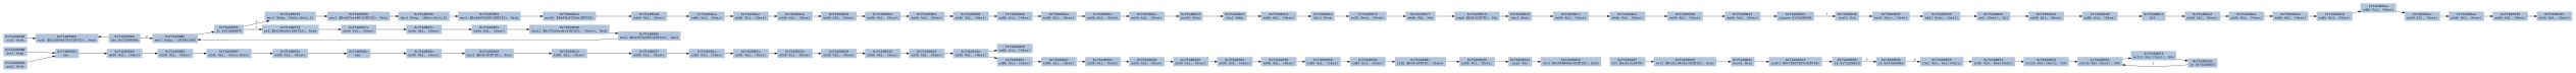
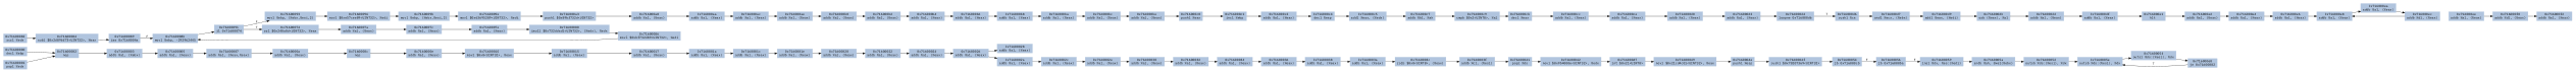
  digraph {
    fontname="IBM Plex Mono"
    rankdir=LR
    node [color=lightsteelblue fillcolor=lightsteelblue fontname="IBM Plex Mono" shape=rectangle style=filled]
    edge [color="#000000" fontname="IBM Plex Mono"]
    n1 [label="0x71600000\ndecl %ebp"]
    n2 [label="0x71600002\nnop "]
    n3 [label="0x71600001\npopl %edx"]
    n4 [label="0x71600003\naddb %al, (%ebx)"]
    n5 [label="0x71600005\naddb %al, (%eax)"]
    n6 [label="0x71600007\naddb %al, (%eax,%eax)"]
    n7 [label="0x7160000a\naddb %al, (%eax)"]
    n8 [label="0x7160000c\nnop "]
    n9 [label="0x7160000e\naddb %al, (%eax)"]
    n10 [label="0x71600010\nmovl $0x0<UINT32>, %eax"]
    n11 [label="0x71600015\naddb %al, (%eax)"]
    n12 [label="0x71600017\naddb %al, (%eax)"]
    n13 [label="0x7160001a\naddb %al, (%eax)"]
    n14 [label="0x7160001c\naddb %al, (%eax)"]
    n15 [label="0x7160001e\naddb %al, (%eax)"]
    n16 [label="0x71600020\naddb %al, (%eax)"]
    n17 [label="0x71600022\naddb %al, (%eax)"]
    n18 [label="0x71600024\naddb %al, (%eax)"]
    n19 [label="0x71600026\naddb %al, (%eax)"]
    n20 [label="0x71600028\naddb %al, (%eax)"]
    n21 [label="0x7160002a\naddb %al, (%eax)"]
    n22 [label="0x7160002c\naddb %al, (%eax)"]
    n23 [label="0x7160002e\naddb %al, (%eax)"]
    n24 [label="0x71600030\naddb %al, (%eax)"]
    n25 [label="0x71600032\naddb %al, (%eax)"]
    n26 [label="0x71600034\naddb %al, (%eax)"]
    n27 [label="0x71600036\naddb %al, (%eax)"]
    n28 [label="0x71600038\naddb %al, (%eax)"]
    n29 [label="0x7160003a\naddb %al, (%eax)"]
    n30 [label="0x7160003c\nrolb $0x0<UINT8>, (%eax)"]
    n31 [label="0x7160003f\naddb %cl, (%esi)"]
    n32 [label="0x71600041\npopl %ds"]
    n33 [label="0x71600042\nmovl $0x9b4000e<UINT32>, %edx"]
    n34 [label="0x71600047\nint $0x21<UINT8>"]
    n35 [label="0x71600049\nmovl $0x21cd4c01<UINT32>, %eax"]
    n36 [label="0x7160004e\npushl %esp"]
    n37 [label="0x7160004f\npushl $0x70207369<UINT32>"]
    n38 [label="0x71600054\njb 0x716000c5"]
    n39 [label="0x71600056\njb 0x716000ba"]
    n40 [label="0x71600059\ninsl %dx, %es:(%edi)"]
    n41 [label="0x7160005a\nandb %ah, 0x61(%ebx)"]
    n42 [label="0x7160005d\noutsb %ds:(%esi), %dx"]
    n43 [label="0x7160005e\noutsb %ds:(%esi), %dx"]
    n44 [label="0x7160005f\noutsl %ds:(%esi), %dx"]
    n45 [label="0x71600060\nje 0x71600082"]
    n46 [label="0x71600082\nrcrl %edx"]
    n47 [label="0x71600084\nsubl $0x2d89bf73<UINT32>, %eax"]
    n48 [label="0x71600089\njae 0x7160004a"]
    n49 [label="0x7160008b\nmovl %ebp, -292962445"]
    n50 [label="0x71600091\njl 0x71600074"]
    n51 [label="0x71600074\norl $0x240a0d<UINT32>, %eax"]
    n52 [label="0x71600093\nmovl %ebp, (%ebx,%esi,2)"]
    n53 [label="0x7160007a\naddb %al, (%eax)"]
    n54 [label="0x71600096\nmovl $0xe57cee89<UINT32>, %edi"]
    n55 [label="0x7160007c\naddb %al, (%eax)"]
    n56 [label="0x7160007e\naddb %al, (%eax)"]
    n57 [label="0x71600080\nimull $0x732ddad1<UINT32>, (%edx), %edx"]
    n58 [label="0x71600086\nmovl $0xbf732d89<UINT32>, %edi"]
    n59 [label="0x7160009b\nmovl %ebp, (%ebx,%esi,2)"]
    n60 [label="0x7160009e\nmovl $0x63695289<UINT32>, %edi"]
    n61 [label="0x716000a3\npushl $0x89bf732d<UINT32>"]
    n62 [label="0x716000a8\naddb %al, (%eax)"]
    n63 [label="0x716000aa\naddb %al, (%eax)"]
    n64 [label="0x716000ac\naddb %al, (%eax)"]
    n65 [label="0x716000ae\naddb %al, (%eax)"]
    n66 [label="0x716000b0\naddb %al, (%eax)"]
    n67 [label="0x716000b2\naddb %al, (%eax)"]
    n68 [label="0x716000b4\naddb %al, (%eax)"]
    n69 [label="0x716000b6\naddb %al, (%eax)"]
    n70 [label="0x716000b8\naddb %al, (%eax)"]
    n71 [label="0x716000ba\naddb %al, (%eax)"]
    n72 [label="0x716000bc\naddb %al, (%eax)"]
    n73 [label="0x716000be\naddb %al, (%eax)"]
    n74 [label="0x716000c0\npushl %eax"]
    n75 [label="0x716000c1\nincl %ebp"]
    n76 [label="0x716000c2\naddb %al, (%eax)"]
    n77 [label="0x716000c4\ndecl %esp"]
    n78 [label="0x716000c5\naddl %eax, (%edx)"]
    n79 [label="0x716000c7\naddb %bl, %ah"]
    n80 [label="0x716000c9\ncmpb $0x2<UINT8>, %al"]
    n81 [label="0x716000cb\ndecl %eax"]
    n82 [label="0x716000cc\naddb %al, (%eax)"]
    n83 [label="0x716000ce\naddb %al, (%eax)"]
    n84 [label="0x716000d0\naddb %al, (%eax)"]
    n85 [label="0x716000d2\naddb %al, (%eax)"]
    n86 [label="0x716000d4\nloopne 0x716000d6"]
    n87 [label="0x716000d6\npushl %cs"]
    n88 [label="0x716000d7\nandl %ecx, (%ebx)"]
    n89 [label="0x716000d9\naddl %eax, (%edi)"]
    n90 [label="0x716000db\norb (%eax), %al"]
    n91 [label="0x716000dd\naddb %al, (%eax)"]
    n92 [label="0x716000df\naddb %al, (%eax)"]
    n93 [label="0x716000e1\nhlt "]
    n94 [label="0x716000e2\naddb %al, (%eax)"]
    n95 [label="0x716000e4\naddb %al, (%eax)"]
    n96 [label="0x716000e6\naddb %al, (%eax)"]
    n97 [label="0x716000e8\naddb %al, (%eax)"]
    n98 [label="0x716000ea\naddb %al, (%eax)"]
    n99 [label="0x716000ec\naddb %dl, (%eax)"]
    n100 [label="0x716000ee\naddb %al, (%eax)"]
    n101 [label="0x716000f0\naddb %dl, (%eax)"]
    n102 [label="0x716000f2\naddb %al, (%eax)"]
    n1 -> n2
    n2 -> n4
    n3 -> n2
    n4 -> n5
    n5 -> n6
    n6 -> n7
    n7 -> n8
    n8 -> n9
    n9 -> n10
    n10 -> n11
    n11 -> n12
    n12 -> n13
    n13 -> n14
    n14 -> n15
    n15 -> n16
    n16 -> n17
    n17 -> n18
    n18 -> n19
    n19 -> n20
    n19 -> n21
    n21 -> n22
    n22 -> n23
    n23 -> n24
    n24 -> n25
    n25 -> n26
    n26 -> n27
    n27 -> n28
    n28 -> n29
    n29 -> n30
    n30 -> n31
    n31 -> n32
    n32 -> n33
+   n33 -> n34
    n34 -> n35
    n35 -> n36
    n36 -> n37
    n37 -> n38
    n38 -> n39 [label=F]
    n39 -> n40 [label=F]
    n40 -> n41
    n41 -> n42
    n42 -> n43
    n43 -> n44
    n44 -> n45
    n45 -> n43 [label=T]
    n46 -> n47
-   n48 -> n47
+   n47 -> n48
    n48 -> n49 [label=F]
    n49 -> n50
    n50 -> n51 [label=T]
    n50 -> n52 [label=F]
    n51 -> n53
    n52 -> n54
    n53 -> n55
    n54 -> n59
    n55 -> n56
    n56 -> n57
    n57 -> n58
    n58 -> n49
    n59 -> n60
    n60 -> n61
    n61 -> n62
    n62 -> n63
    n63 -> n64
    n64 -> n65
    n65 -> n66
    n66 -> n67
    n67 -> n68
    n68 -> n69
    n69 -> n70
    n70 -> n71
    n71 -> n72
    n72 -> n73
    n73 -> n74
    n74 -> n75
    n75 -> n76
    n76 -> n77
    n77 -> n78
    n78 -> n79
    n79 -> n80
    n80 -> n81
    n81 -> n82
    n82 -> n83
    n83 -> n84
    n84 -> n85
    n85 -> n86
    n86 -> n87 [label=T]
    n87 -> n88
    n88 -> n89
    n89 -> n90
    n90 -> n91
    n91 -> n92
    n92 -> n93
    n93 -> n94
    n94 -> n95
    n95 -> n96
    n96 -> n97
    n97 -> n98
    n98 -> n99
-   n99 -> n100
+   n99 -> n97
    n100 -> n101
    n101 -> n102
  }
